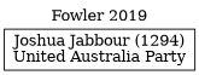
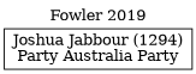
  digraph {
    label="Fowler 2019"
    labelloc=t
    mclimit=10
    rankdir=LR
-   n1 [label="Joshua Jabbour (1294)\nUnited Australia Party" shape=box]
+   n1 [label="Joshua Jabbour (1294)\nParty Australia Party" shape=box]
  }
